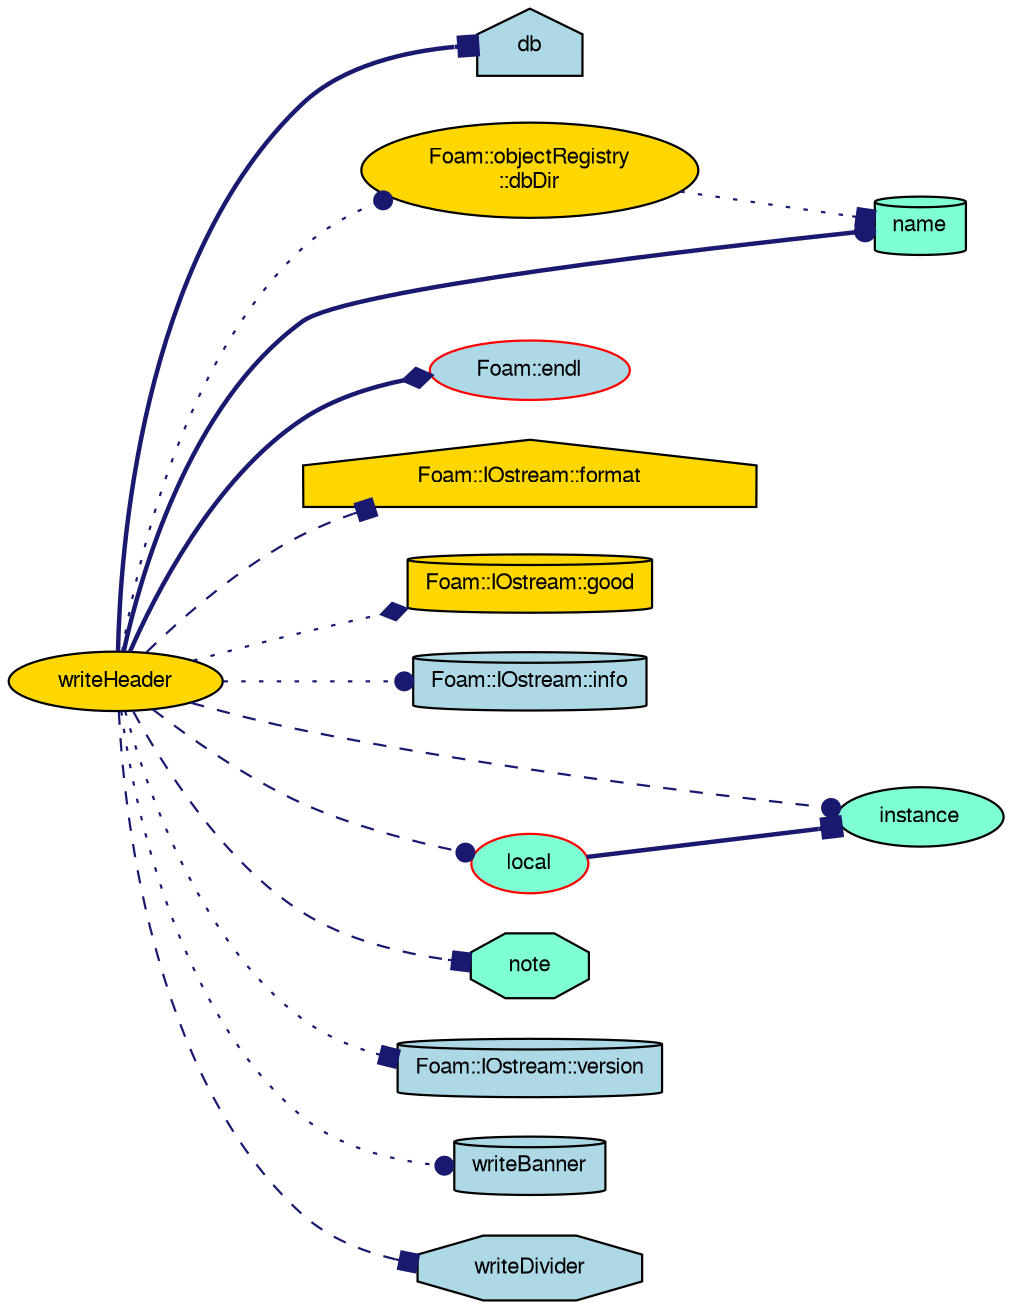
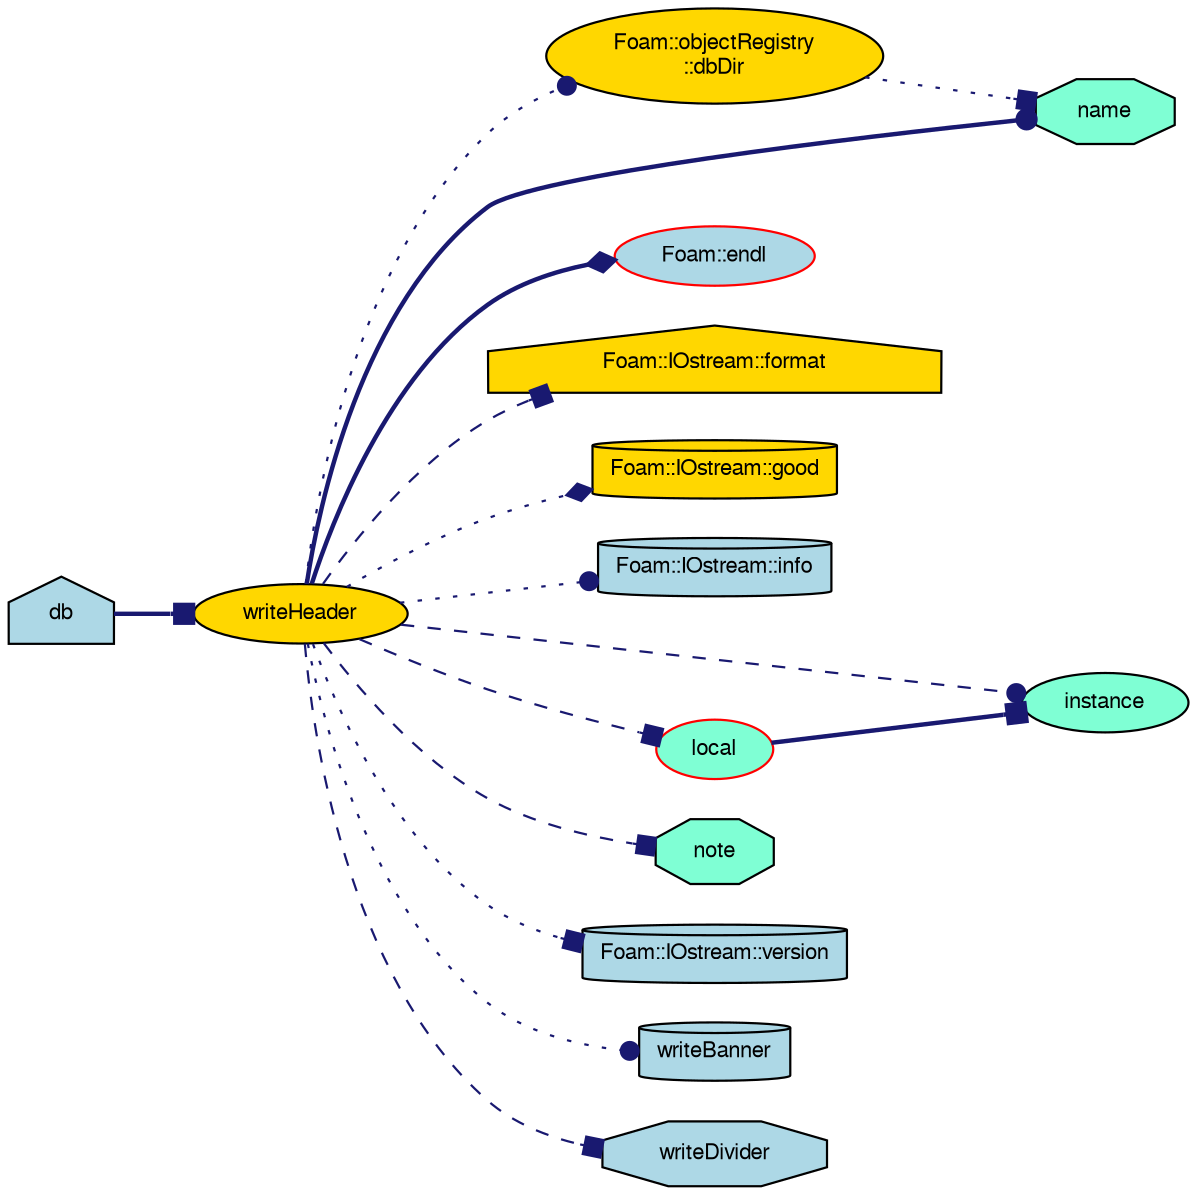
  digraph {
    rankdir=LR
    node [color=black fillcolor=lightblue fontname=FreeSans fontsize=10 shape=ellipse style=filled]
    edge [arrowhead=box color=midnightblue fontname=FreeSans fontsize=10 labelfontname=FreeSans labelfontsize=10 style=dotted]
    n1 [fillcolor=gold fontcolor=black height=0.2 label=writeHeader width=0.4]
    n2 [height=0.2 label=db shape=house width=0.4]
    n3 [fillcolor=gold height=0.2 label="Foam::objectRegistry\l::dbDir" width=0.4]
-   n4 [fillcolor=aquamarine height=0.2 label=name shape=cylinder width=0.4]
+   n4 [fillcolor=aquamarine height=0.2 label=name shape=octagon width=0.4]
    n5 [color=red height=0.2 label="Foam::endl" width=0.4]
    n6 [fillcolor=gold height=0.2 label="Foam::IOstream::format" shape=house width=0.4]
    n7 [fillcolor=gold height=0.2 label="Foam::IOstream::good" shape=cylinder width=0.4]
    n8 [height=0.2 label="Foam::IOstream::info" shape=cylinder width=0.4]
    n9 [fillcolor=aquamarine height=0.2 label=instance width=0.4]
    n10 [color=red fillcolor=aquamarine height=0.2 label=local width=0.4]
    n11 [fillcolor=aquamarine height=0.2 label=note shape=octagon width=0.4]
    n12 [height=0.2 label="Foam::IOstream::version" shape=cylinder width=0.4]
    n13 [height=0.2 label=writeBanner shape=cylinder width=0.4]
    n14 [height=0.2 label=writeDivider shape=octagon width=0.4]
-   n1 -> n2 [style=bold]
+   n2 -> n1 [style=bold]
    n1 -> n3 [arrowhead=dot]
    n1 -> n4 [arrowhead=dot style=bold]
    n1 -> n5 [arrowhead=diamond style=bold]
    n1 -> n6 [style=dashed]
    n1 -> n7 [arrowhead=diamond]
    n1 -> n8 [arrowhead=dot]
    n1 -> n9 [arrowhead=dot style=dashed]
-   n1 -> n10 [arrowhead=dot style=dashed]
+   n1 -> n10 [style=dashed]
    n1 -> n11 [style=dashed]
    n1 -> n12
    n1 -> n13 [arrowhead=dot]
    n1 -> n14 [style=dashed]
    n3 -> n4
    n10 -> n9 [style=bold]
  }
